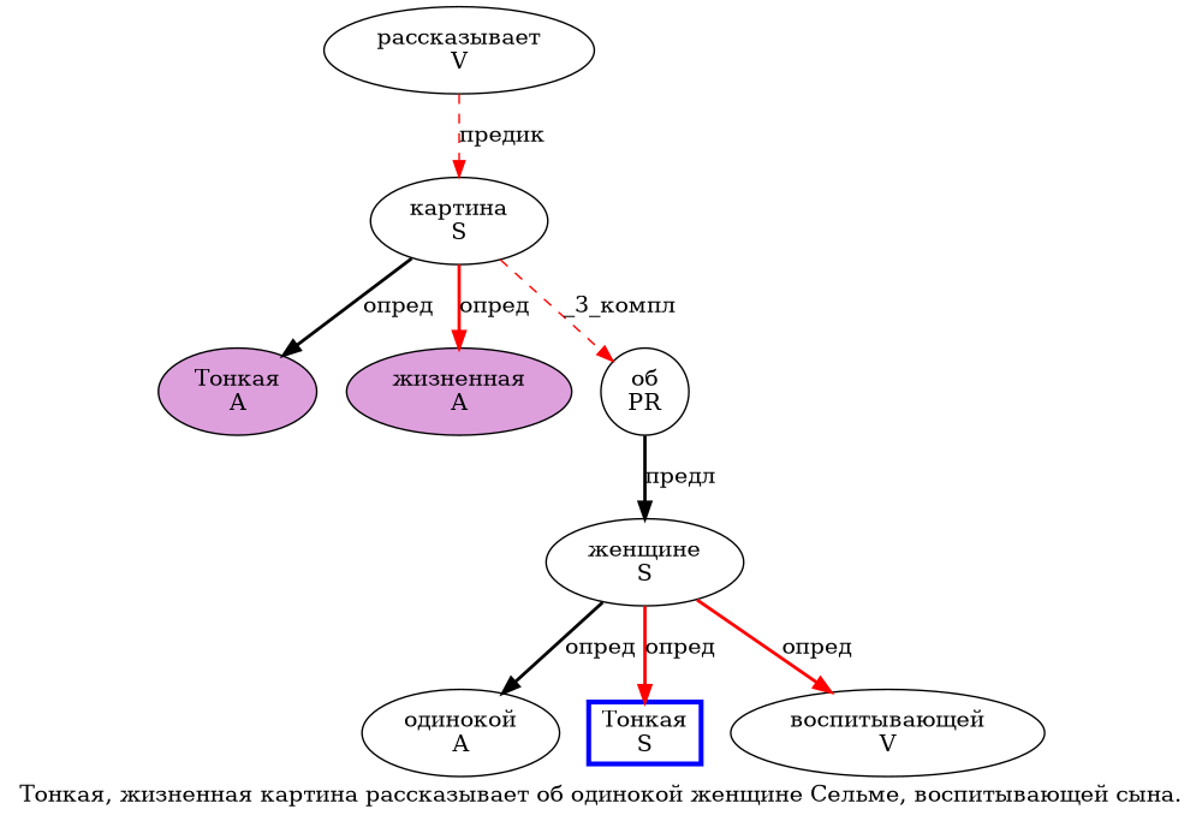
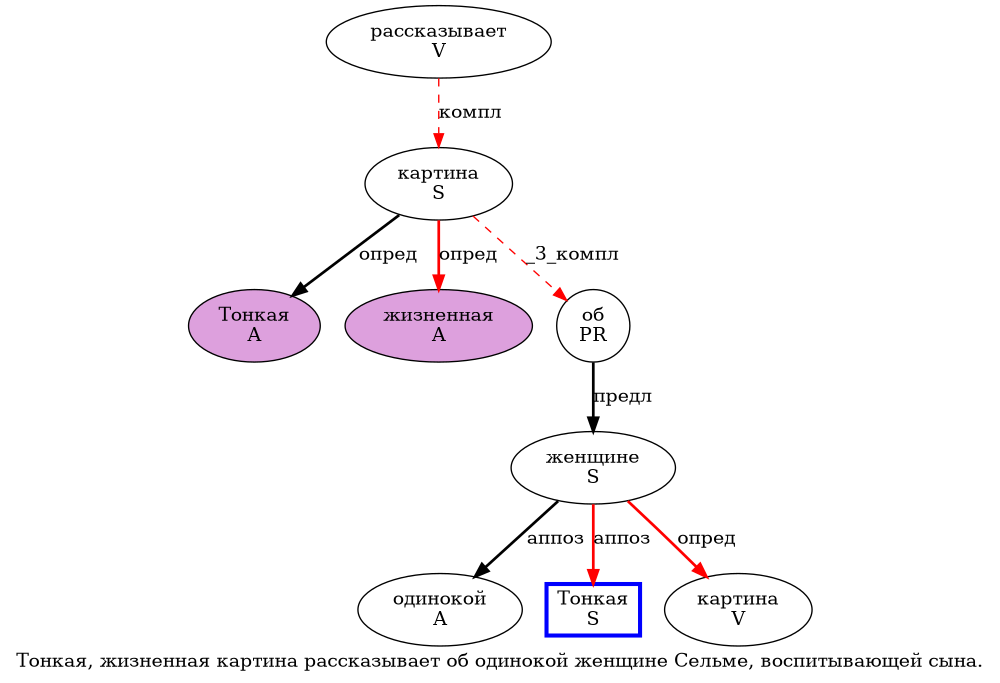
  digraph {
    label="Тонкая, жизненная картина рассказывает об одинокой женщине Сельме, воспитывающей сына."
    node [fillcolor=white penwidth=1 shape=ellipse style=filled]
    edge [color=red style=bold]
    n1 [fillcolor=plum label="Тонкая\nA"]
    n2 [fillcolor=plum label="жизненная\nA"]
    n3 [label="картина\nS"]
    n4 [label="об\nPR"]
    n5 [label="рассказывает\nV"]
    n6 [label="женщине\nS"]
    n7 [label="одинокой\nA"]
    n8 [color=blue label="Тонкая\nS" penwidth=3 shape=box]
-   n9 [label="воспитывающей\nV"]
+   n9 [label="картина\nV"]
    n3 -> n1 [color=black label="опред"]
    n3 -> n2 [label="опред"]
    n3 -> n4 [label="_3_компл" style=dashed]
    n4 -> n6 [color=black label="предл"]
-   n5 -> n3 [label="предик" style=dashed]
-   n6 -> n7 [color=black label="опред"]
-   n6 -> n8 [label="опред"]
+   n5 -> n3 [label="компл" style=dashed]
+   n6 -> n7 [color=black label="аппоз"]
+   n6 -> n8 [label="аппоз"]
    n6 -> n9 [label="опред"]
  }
